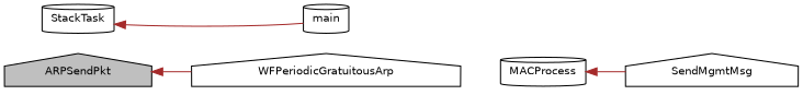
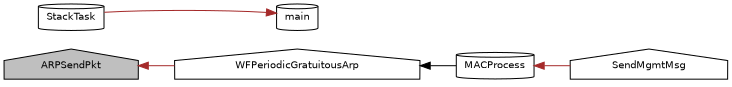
  digraph {
    rankdir=LR
    node [color=black fillcolor=white fontname=Helvetica fontsize=10 shape=house style=filled]
    edge [color=brown dir=back fontname=Helvetica fontsize=10 labelfontname=Helvetica labelfontsize=10 style=solid]
    n1 [fillcolor=grey75 fontcolor=black height=0.2 label=ARPSendPkt width=0.4]
    n2 [height=0.2 label=WFPeriodicGratuitousArp width=0.4]
    n3 [height=0.2 label=MACProcess shape=cylinder width=0.4]
    n4 [height=0.2 label=SendMgmtMsg width=0.4]
    n5 [height=0.2 label=StackTask shape=cylinder width=0.4]
    n6 [height=0.2 label=main shape=cylinder width=0.4]
    n1 -> n2
+   n2 -> n3 [color=black]
    n3 -> n4
-   n5 -> n6
+   n6 -> n5
  }
